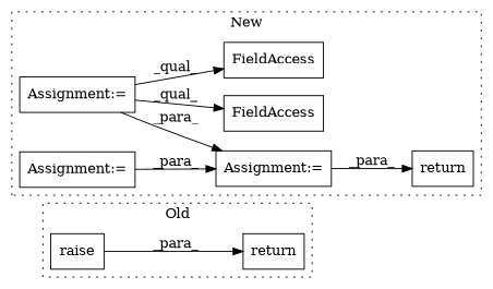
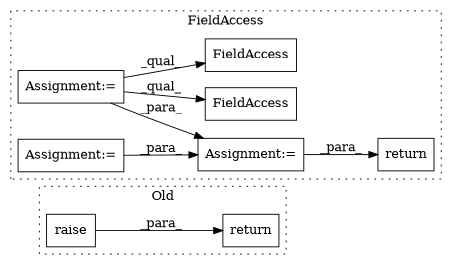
  digraph {
    rankdir=LR
    node [a=7 l=7 shape=box]
    n1 [a=32 label=raise s=2069]
    n2 [a=41 label=return s=2062]
    n3 [a=41 label=return s=2765]
    n4 [l=1 label="Assignment:=" s=2706]
    n5 [label="Assignment:=" s=2033]
    n6 [l=8 label="Assignment:=" s=2050]
    n7 [a=22 l=14 label=FieldAccess s=2303]
    n8 [a=22 l=14 label=FieldAccess s=2384]
    subgraph cluster_1 {
      label=Old
      style=dotted
      n1
      n2
    }
    subgraph cluster_2 {
-     label=New
+     label=FieldAccess
      style=dotted
      n3
      n4
      n5
      n6
      n7
      n8
    }
    n1 -> n2 [label=_para_]
    n4 -> n3 [label=_para_]
    n5 -> n4 [label=_para_]
    n5 -> n7 [label=_qual_]
    n5 -> n8 [label=_qual_]
    n6 -> n4 [label=_para_]
  }
